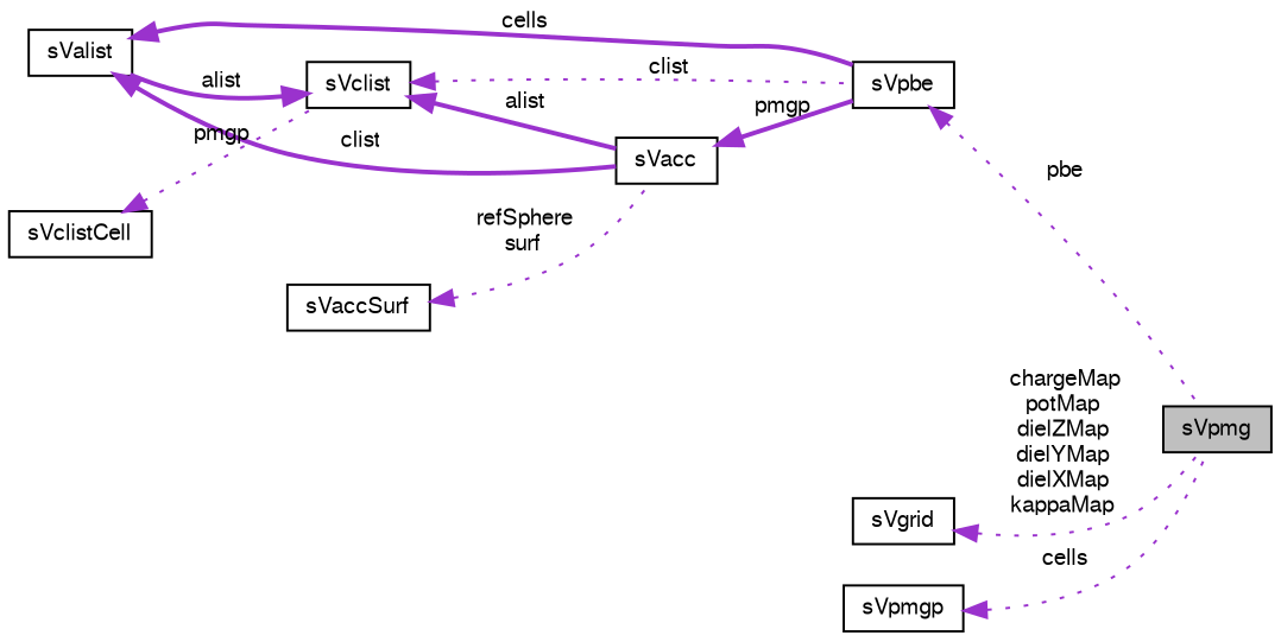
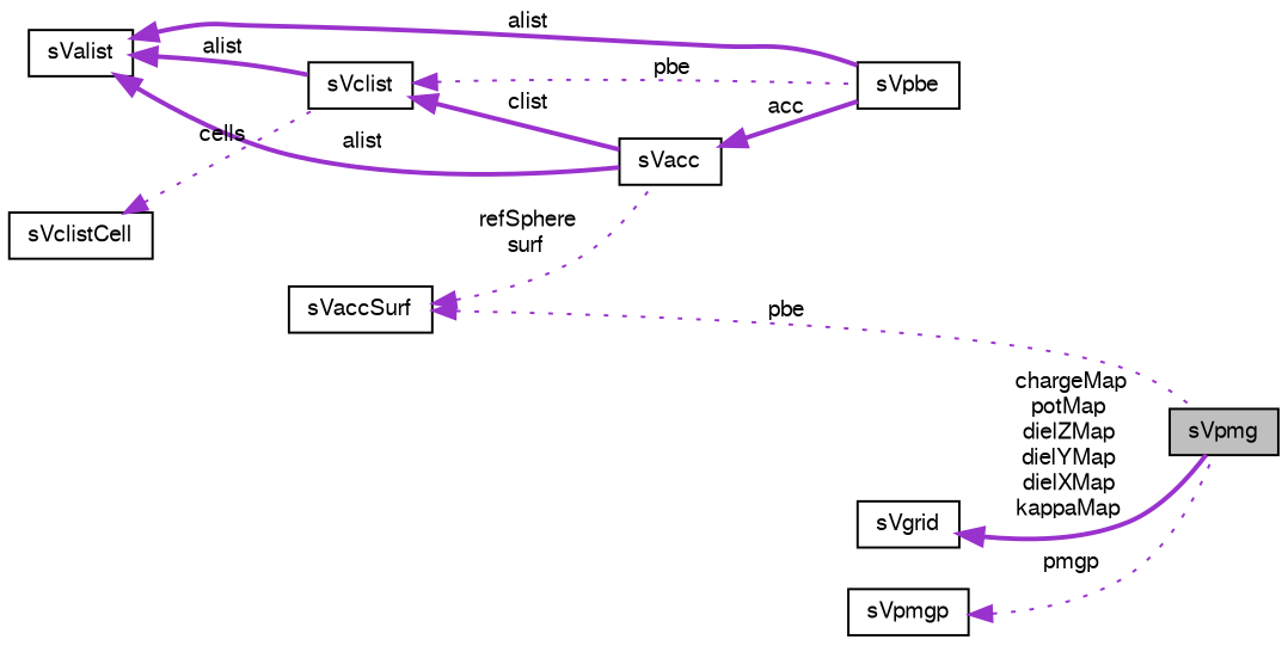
  digraph {
    rankdir=LR
    node [color=black fillcolor=white fontname=FreeSans fontsize=10 shape=record style=filled]
    edge [color=darkorchid3 dir=back fontname=FreeSans fontsize=10 labelfontname=FreeSans labelfontsize=10 style=dotted]
    n1 [fillcolor=grey75 fontcolor=black height=0.2 label=sVpmg width=0.4]
    n2 [height=0.2 label=sVpbe width=0.4]
    n3 [height=0.2 label=sVacc width=0.4]
    n4 [height=0.2 label=sValist width=0.4]
    n5 [height=0.2 label=sVclist width=0.4]
    n6 [height=0.2 label=sVclistCell width=0.4]
    n7 [height=0.2 label=sVaccSurf width=0.4]
    n8 [height=0.2 label=sVgrid width=0.4]
    n9 [height=0.2 label=sVpmgp width=0.4]
-   n2 -> n1 [label=" pbe"]
-   n3 -> n2 [label=" pmgp" style=bold]
-   n4 -> n2 [label=" cells" style=bold]
-   n4 -> n3 [label=" clist" style=bold]
-   n5 -> n4 [label=" alist" style=bold]
-   n5 -> n2 [label=" clist"]
-   n5 -> n3 [label=" alist" style=bold]
-   n6 -> n5 [label=" pmgp"]
+   n7 -> n1 [label=" pbe"]
+   n3 -> n2 [label=" acc" style=bold]
+   n4 -> n2 [label=" alist" style=bold]
+   n4 -> n3 [label=" alist" style=bold]
+   n4 -> n5 [label=" alist" style=bold]
+   n5 -> n2 [label=" pbe"]
+   n5 -> n3 [label=" clist" style=bold]
+   n6 -> n5 [label=" cells"]
    n7 -> n3 [label=" refSphere\nsurf"]
-   n8 -> n1 [label=" chargeMap\npotMap\ndielZMap\ndielYMap\ndielXMap\nkappaMap"]
-   n9 -> n1 [label=" cells"]
+   n8 -> n1 [label=" chargeMap\npotMap\ndielZMap\ndielYMap\ndielXMap\nkappaMap" style=bold]
+   n9 -> n1 [label=" pmgp"]
  }
